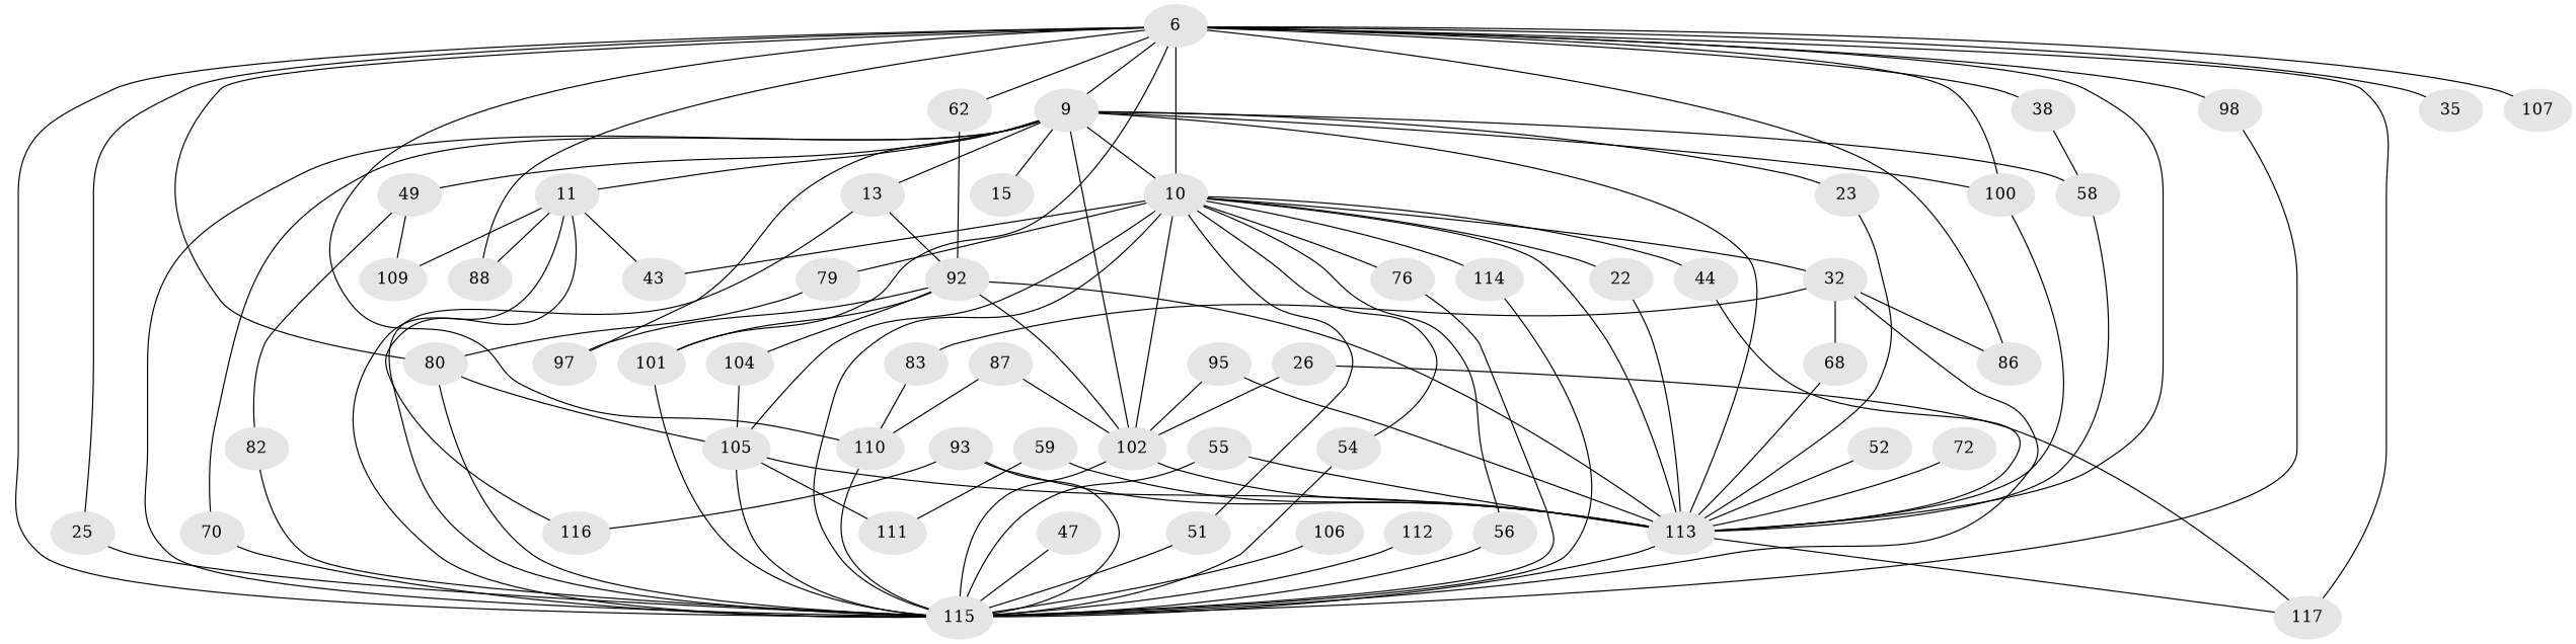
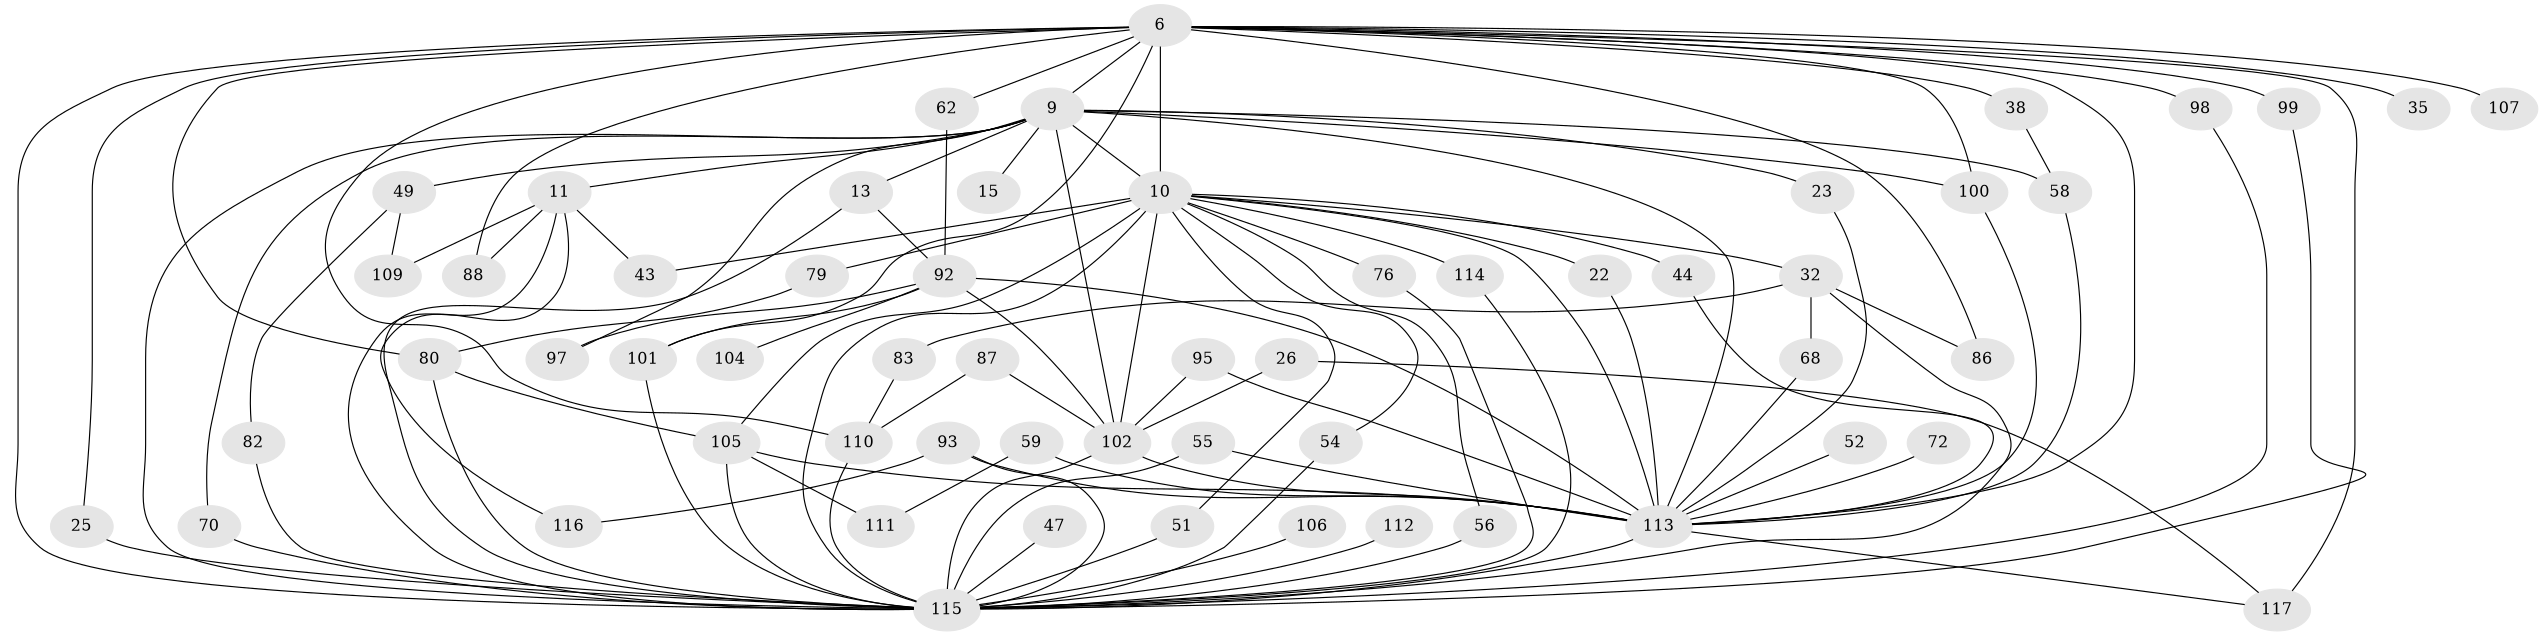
  graph {
    node [color=gray90 style=filled]
    6 [super="+3"]
    9 [super="+5"]
    10 [super="+7"]
    25
    35
    38
    62
    80 [super="+14+20"]
    86
    88
    98
+   99
    101 [super="+69"]
    107
    110 [super="+66+61"]
    113 [super="+81+64+4"]
    115 [super="+94+78"]
    117 [super="+19"]
    100
    15
    11
    13
    23
    49
    58 [super="+48"]
    70
    97
    102 [super="+96"]
    22
    32 [super="+16"]
    43
    44
    51
    54
    56
    76
    79
    105 [super="+67+103"]
    114 [super="+40"]
    92 [super="+36+73"]
    109
    116
    82
    68
    83
    111
    104
    26
    47 [super="+30"]
    52
    55
    59
    72
    87
    93 [super="+85+27"]
    95
    106
    112 [super="+108+77"]
    6 -- 9 [weight=4]
    6 -- 10 [weight=4]
    6 -- 25
    6 -- 35
    6 -- 38 [weight=2]
    6 -- 62
    6 -- 80
    6 -- 86
    6 -- 88
    6 -- 98
+   6 -- 99
    6 -- 101
    6 -- 107 [weight=2]
    6 -- 110 [weight=3]
    6 -- 113 [weight=4]
    6 -- 115 [weight=6]
    6 -- 117 [weight=2]
    6 -- 100
    9 -- 10 [weight=4]
    9 -- 113 [weight=5]
    9 -- 115 [weight=5]
    9 -- 100
    9 -- 15
    9 -- 11 [weight=2]
    9 -- 13
    9 -- 23
    9 -- 49 [weight=2]
    9 -- 58
    9 -- 70
    9 -- 97
    9 -- 102 [weight=3]
    10 -- 113 [weight=4]
    10 -- 115 [weight=4]
    10 -- 102 [weight=5]
    10 -- 22
    10 -- 32 [weight=3]
    10 -- 43
    10 -- 44
    10 -- 51
    10 -- 54
    10 -- 56
    10 -- 76
    10 -- 79
    10 -- 105
    10 -- 114 [weight=2]
    25 -- 115
    38 -- 58
    62 -- 92
    80 -- 115
    80 -- 105
    98 -- 115
+   99 -- 115
    101 -- 115
    110 -- 115
    113 -- 115 [weight=8]
    113 -- 117
    100 -- 113
    11 -- 88
    11 -- 115 [weight=2]
    11 -- 43
    11 -- 109
    11 -- 116
    13 -- 115
    13 -- 92
    23 -- 113
    49 -- 109
    49 -- 82
    58 -- 113
    70 -- 115
    102 -- 113
    102 -- 115 [weight=6]
    22 -- 113
    32 -- 86
    32 -- 115
    32 -- 68
    32 -- 83
    44 -- 113
    51 -- 115
    54 -- 115
    56 -- 115
    76 -- 115
    79 -- 80
    105 -- 113 [weight=3]
    105 -- 115 [weight=5]
    105 -- 111
    114 -- 115
    92 -- 101
    92 -- 113 [weight=5]
    92 -- 97
    92 -- 102
    92 -- 104
    82 -- 115
    68 -- 113
    83 -- 110
-   104 -- 105
    26 -- 117
    26 -- 102
    47 -- 115 [weight=3]
    52 -- 113
    55 -- 113
    55 -- 115
    59 -- 113 [weight=2]
    59 -- 111
    72 -- 113 [weight=2]
    87 -- 110
    87 -- 102
    93 -- 113 [weight=3]
    93 -- 115 [weight=2]
    93 -- 116
    95 -- 113
    95 -- 102
    106 -- 115
    112 -- 115 [weight=4]
  }
